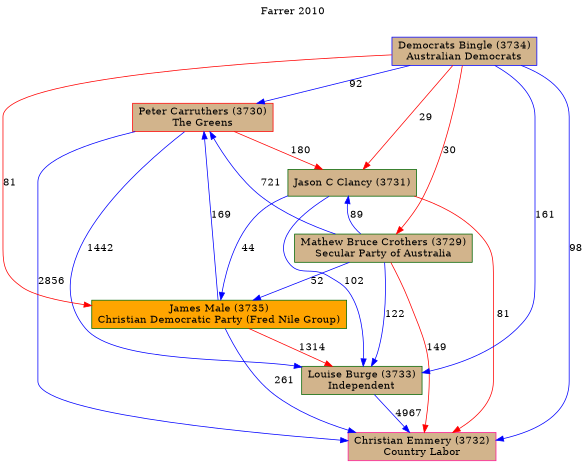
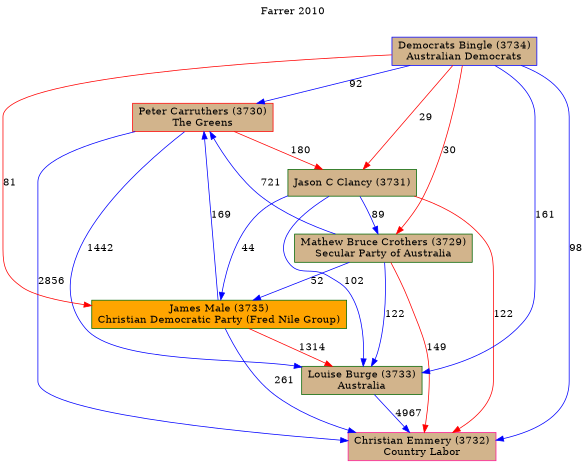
  digraph {
    label="Farrer 2010"
    labelloc=t
    mclimit=10
    node [color=darkgreen fillcolor=tan shape=box style=filled]
    edge [color=blue]
    n1 [color=deeppink label="Christian Emmery (3732)\nCountry Labor"]
-   n2 [label="Louise Burge (3733)\nIndependent"]
+   n2 [label="Louise Burge (3733)\nAustralia"]
    n3 [color=red label="Peter Carruthers (3730)\nThe Greens"]
    n4 [label="Jason C Clancy (3731)\n"]
    n5 [fillcolor=orange label="James Male (3735)\nChristian Democratic Party (Fred Nile Group)"]
    n6 [label="Mathew Bruce Crothers (3729)\nSecular Party of Australia"]
    n7 [color=blue label="Democrats Bingle (3734)\nAustralian Democrats"]
    n2 -> n1 [label=4967]
    n3 -> n1 [label=2856]
    n3 -> n2 [label=1442]
    n3 -> n4 [color=red label=180]
-   n4 -> n1 [color=red label=81]
+   n4 -> n1 [color=red label=122]
    n4 -> n2 [label=102]
    n4 -> n5 [label=44]
-   n6 -> n4 [label=89]
+   n4 -> n6 [label=89]
    n5 -> n1 [label=261]
    n5 -> n2 [color=red label=1314]
    n5 -> n3 [label=169]
    n6 -> n1 [color=red label=149]
    n6 -> n2 [label=122]
    n6 -> n3 [label=721]
    n6 -> n5 [label=52]
    n7 -> n1 [label=98]
    n7 -> n2 [label=161]
    n7 -> n3 [label=92]
    n7 -> n4 [color=red label=29]
    n7 -> n5 [color=red label=81]
    n7 -> n6 [color=red label=30]
  }
